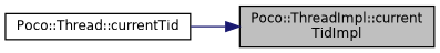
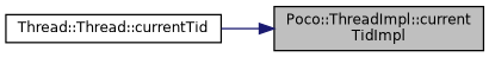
  digraph {
    rankdir=RL
    node [color=black fontname=Helvetica fontsize=10 shape=record style=filled]
    n1 [fillcolor=grey75 fontcolor=black height=0.2 label="Poco::ThreadImpl::current\lTidImpl" width=0.4]
-   n2 [fillcolor=white height=0.2 label="Poco::Thread::currentTid" width=0.4]
+   n2 [fillcolor=white height=0.2 label="Thread::Thread::currentTid" width=0.4]
    n1 -> n2 [color=midnightblue dir=back fontname=Helvetica fontsize=10 labelfontname=Helvetica labelfontsize=10 style=solid]
  }
